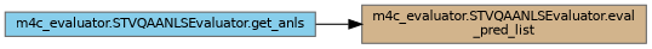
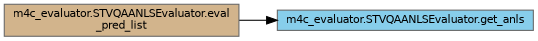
  digraph {
    rankdir=LR
    node [fontname=Helvetica fontsize=10 shape=box style=filled]
    n1 [color=gray40 fillcolor=tan fontcolor=black height=0.2 label="m4c_evaluator.STVQAANLSEvaluator.eval\l_pred_list" width=0.4]
    n2 [color=grey40 fillcolor=skyblue height=0.2 label="m4c_evaluator.STVQAANLSEvaluator.get_anls" width=0.4]
-   n2 -> n1 [color=black fontname=Helvetica fontsize=10 labelfontname=Helvetica labelfontsize=10 style=solid]
+   n1 -> n2 [color=black fontname=Helvetica fontsize=10 labelfontname=Helvetica labelfontsize=10 style=solid]
  }
